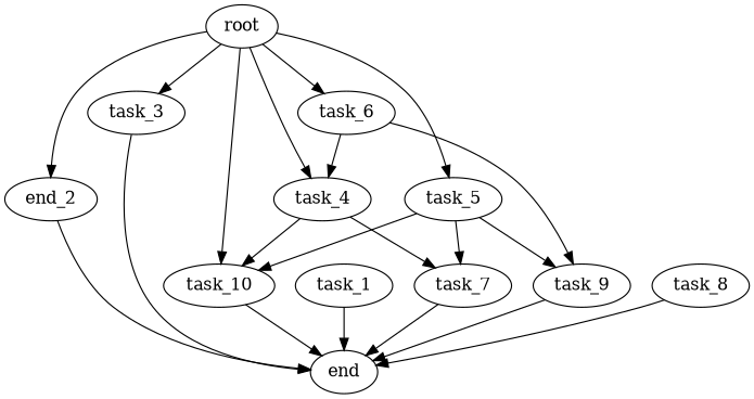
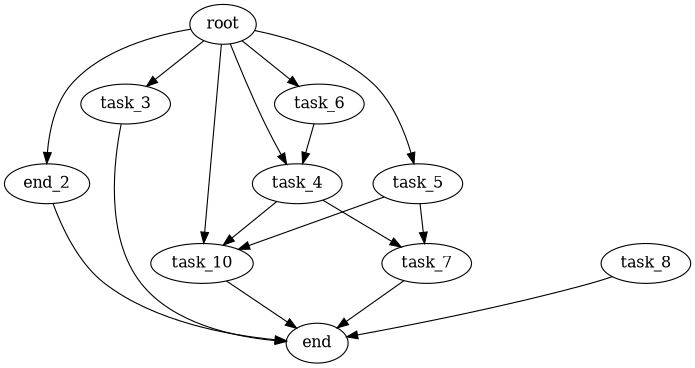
  digraph {
    n1 [label=end_2]
    root
    task_3
    task_4
    task_5
    task_6
    task_10
-   task_1
    end
    task_7
-   task_9
    task_8
    n1 -> end
    root -> n1
    root -> task_3
    root -> task_4
    root -> task_5
    root -> task_6
    root -> task_10
    task_3 -> end
    task_4 -> task_10
    task_4 -> task_7
    task_5 -> task_10
    task_5 -> task_7
-   task_5 -> task_9
    task_6 -> task_4
-   task_6 -> task_9
    task_10 -> end
-   task_1 -> end
    task_7 -> end
-   task_9 -> end
    task_8 -> end
  }
